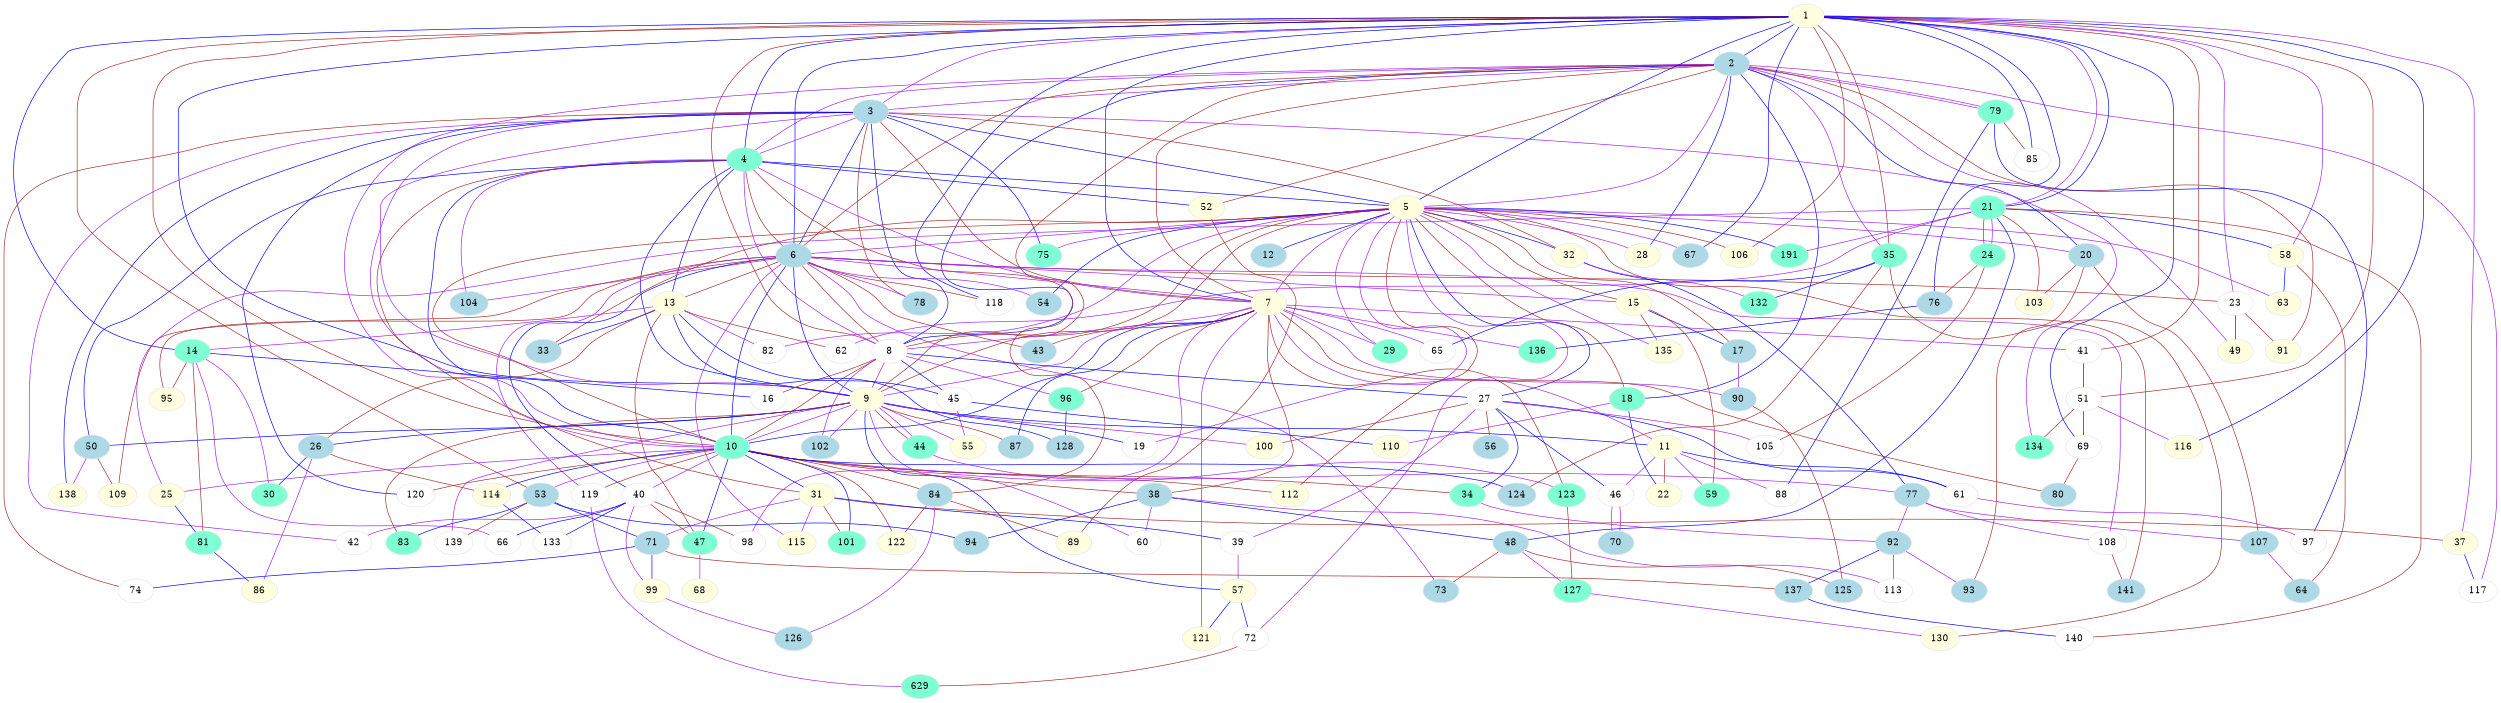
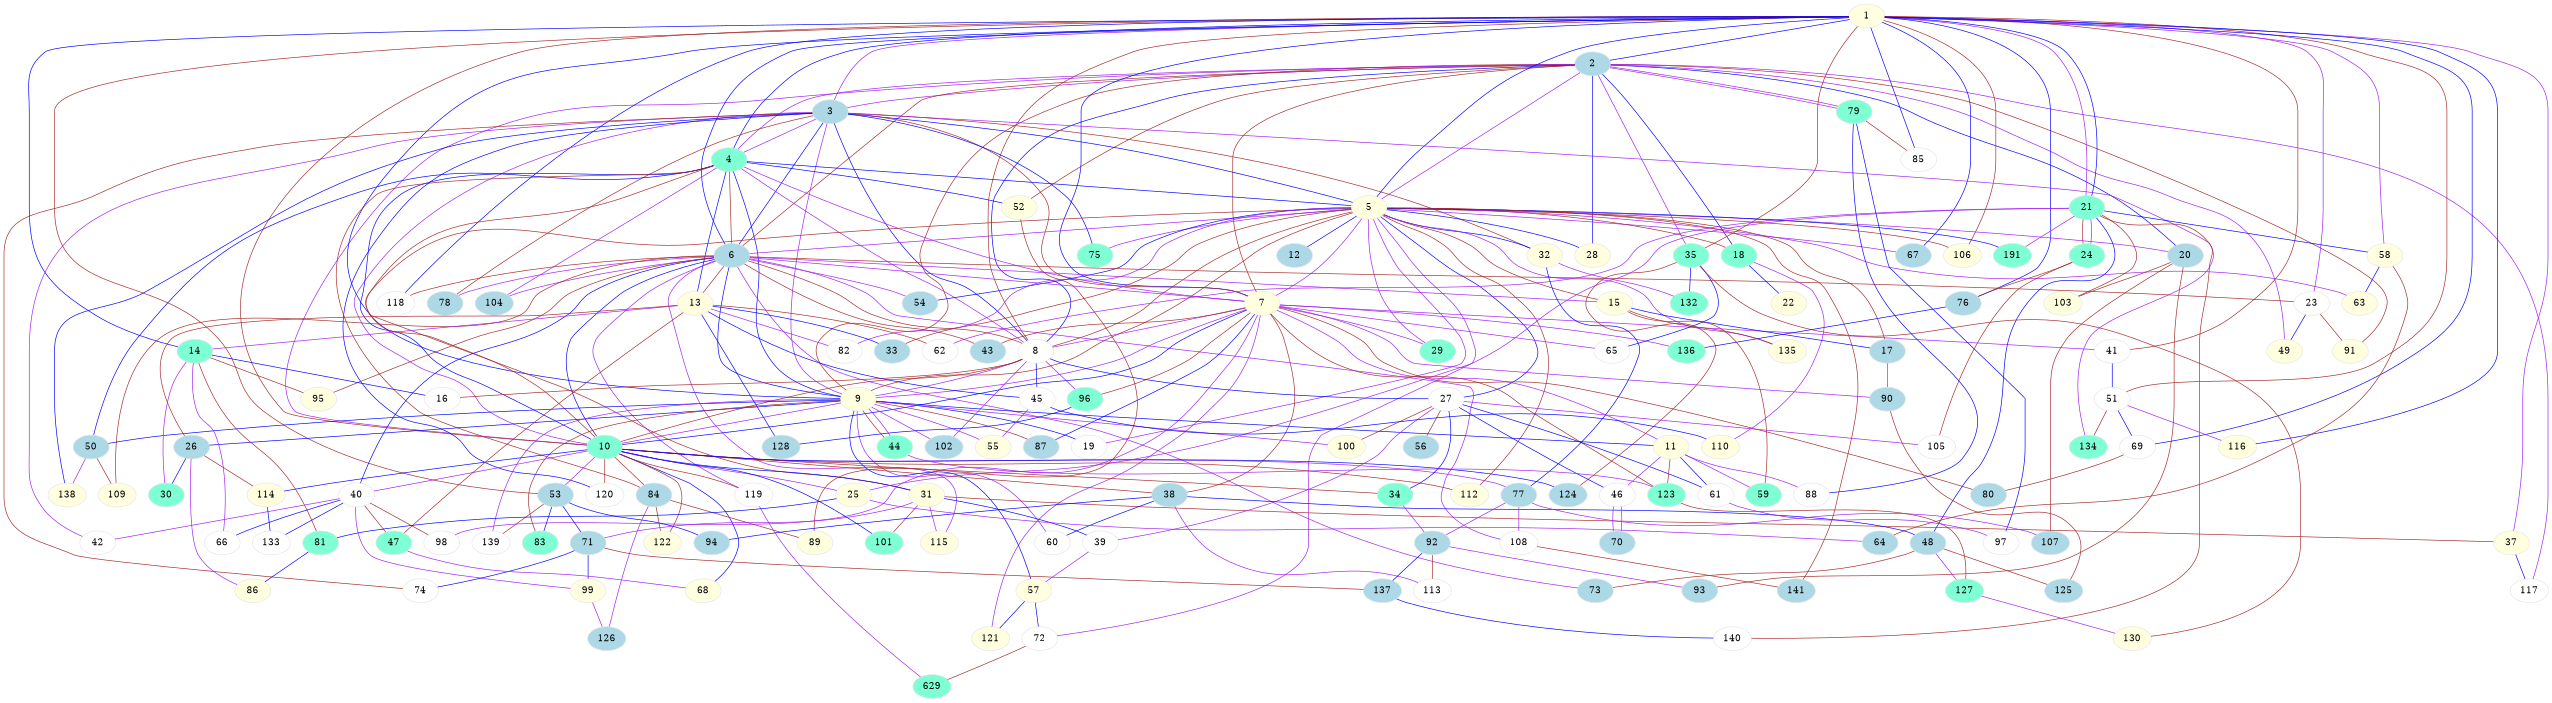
  graph {
    node [color=gray90 fillcolor=lightblue style=filled]
    edge [color=purple]
    2
    1 [fillcolor=lightyellow]
    3
    4 [fillcolor=aquamarine]
    5 [fillcolor=lightyellow]
    6
    7 [fillcolor=lightyellow]
    8 [fillcolor=white]
    9 [fillcolor=lightyellow]
    10 [fillcolor=aquamarine]
    14 [fillcolor=aquamarine]
    21 [fillcolor=aquamarine]
    23 [fillcolor=white]
    35 [fillcolor=aquamarine]
    37 [fillcolor=lightyellow]
    41 [fillcolor=white]
    51 [fillcolor=white]
    53
    58 [fillcolor=lightyellow]
    67
    69 [fillcolor=white]
    76
    85 [fillcolor=white]
    106 [fillcolor=lightyellow]
    116 [fillcolor=lightyellow]
    118 [fillcolor=white]
    18 [fillcolor=aquamarine]
    20
    28 [fillcolor=lightyellow]
    49 [fillcolor=lightyellow]
    52 [fillcolor=lightyellow]
    79 [fillcolor=aquamarine]
    91 [fillcolor=lightyellow]
    117 [fillcolor=white]
    32 [fillcolor=lightyellow]
    42 [fillcolor=white]
    74 [fillcolor=white]
    75 [fillcolor=aquamarine]
    78
    120 [fillcolor=white]
    134 [fillcolor=aquamarine]
    138 [fillcolor=lightyellow]
    13 [fillcolor=lightyellow]
    31 [fillcolor=lightyellow]
    50
    84
    104
    12
    15 [fillcolor=lightyellow]
    17
    19 [fillcolor=white]
    27 [fillcolor=white]
    29 [fillcolor=aquamarine]
    33
    54
    63 [fillcolor=lightyellow]
    72 [fillcolor=white]
    82 [fillcolor=white]
    n59 [fillcolor=aquamarine label=191]
    112 [fillcolor=lightyellow]
    135 [fillcolor=lightyellow]
    141
    40 [fillcolor=white]
    43
    73
    95 [fillcolor=lightyellow]
    108 [fillcolor=white]
    109 [fillcolor=lightyellow]
    115 [fillcolor=lightyellow]
    119 [fillcolor=white]
    11 [fillcolor=lightyellow]
    38
    65 [fillcolor=white]
    80
    87
    90
    96 [fillcolor=aquamarine]
    98 [fillcolor=white]
    121 [fillcolor=lightyellow]
    123 [fillcolor=aquamarine]
    136 [fillcolor=aquamarine]
    16 [fillcolor=white]
    45 [fillcolor=white]
    102
    26
    44 [fillcolor=aquamarine]
    55 [fillcolor=lightyellow]
    57 [fillcolor=lightyellow]
    60 [fillcolor=white]
    83 [fillcolor=aquamarine]
    100 [fillcolor=lightyellow]
    139 [fillcolor=white]
    25 [fillcolor=lightyellow]
    34 [fillcolor=aquamarine]
    68 [fillcolor=lightyellow]
    77
    101 [fillcolor=aquamarine]
    114 [fillcolor=lightyellow]
    122 [fillcolor=lightyellow]
    124
    30 [fillcolor=aquamarine]
    66 [fillcolor=white]
    81 [fillcolor=aquamarine]
    62 [fillcolor=white]
    103 [fillcolor=lightyellow]
    24 [fillcolor=aquamarine]
    48
    140 [fillcolor=white]
    132 [fillcolor=aquamarine]
    130 [fillcolor=lightyellow]
    71
    94
    64
    22 [fillcolor=lightyellow]
    110 [fillcolor=lightyellow]
    93
    107
    89 [fillcolor=lightyellow]
    88 [fillcolor=white]
    97 [fillcolor=white]
    47 [fillcolor=aquamarine]
    128
    39 [fillcolor=white]
    126
    59 [fillcolor=aquamarine]
    56
    46 [fillcolor=white]
    61 [fillcolor=white]
    105 [fillcolor=white]
    n130 [fillcolor=aquamarine label=629]
    99 [fillcolor=lightyellow]
    133 [fillcolor=white]
    113 [fillcolor=white]
    125
    127 [fillcolor=aquamarine]
    86 [fillcolor=lightyellow]
    92
    70
    137
    2 -- 3
    2 -- 4
    2 -- 5
    2 -- 6 [color=brown]
    2 -- 7 [color=brown]
    2 -- 8 [color=blue]
    2 -- 9 [color=brown]
    2 -- 10
    2 -- 35
    2 -- 18 [color=blue]
    2 -- 20 [color=blue]
    2 -- 28 [color=blue]
    2 -- 49
    2 -- 52 [color=brown]
    2 -- 79
    2 -- 79
    2 -- 91 [color=brown]
    2 -- 117
    1 -- 2 [color=blue]
    1 -- 3
    1 -- 4 [color=blue]
    1 -- 5 [color=blue]
    1 -- 6 [color=blue]
    1 -- 7 [color=blue]
    1 -- 8 [color=brown]
    1 -- 9 [color=blue]
    1 -- 10 [color=brown]
    1 -- 14 [color=blue]
    1 -- 21
    1 -- 21 [color=blue]
    1 -- 23
    1 -- 35 [color=brown]
    1 -- 37
    1 -- 41 [color=brown]
    1 -- 51 [color=brown]
    1 -- 53 [color=brown]
    1 -- 58
    1 -- 67 [color=blue]
    1 -- 69 [color=blue]
    1 -- 76 [color=blue]
    1 -- 85 [color=blue]
    1 -- 106 [color=brown]
    1 -- 116 [color=blue]
    1 -- 118 [color=blue]
    3 -- 4
    3 -- 5 [color=blue]
    3 -- 6 [color=blue]
    3 -- 7 [color=brown]
    3 -- 8 [color=blue]
    3 -- 9
    3 -- 10
    3 -- 32 [color=brown]
    3 -- 42
    3 -- 74 [color=brown]
    3 -- 75 [color=blue]
    3 -- 78 [color=brown]
    3 -- 120 [color=blue]
    3 -- 134
    3 -- 138 [color=blue]
    4 -- 5 [color=blue]
    4 -- 6 [color=brown]
    4 -- 7
    4 -- 8
    4 -- 9 [color=blue]
    4 -- 10 [color=blue]
    4 -- 52 [color=blue]
    4 -- 13 [color=blue]
    4 -- 31 [color=brown]
    4 -- 50 [color=blue]
    4 -- 84 [color=brown]
    4 -- 104
    5 -- 6
    5 -- 7
    5 -- 8 [color=brown]
    5 -- 9 [color=brown]
    5 -- 10 [color=brown]
    5 -- 67
    5 -- 106 [color=brown]
    5 -- 18 [color=brown]
    5 -- 20
-   5 -- 28
+   5 -- 28 [color=blue]
    5 -- 32 [color=blue]
    5 -- 75
    5 -- 12 [color=blue]
    5 -- 15 [color=brown]
    5 -- 17 [color=brown]
    5 -- 19
    5 -- 27 [color=blue]
    5 -- 29
    5 -- 33 [color=brown]
    5 -- 54 [color=blue]
    5 -- 63
    5 -- 72
    5 -- 82
    5 -- n59 [color=blue]
    5 -- 112 [color=brown]
    5 -- 135
    5 -- 141 [color=brown]
    6 -- 7
    6 -- 8 [color=brown]
    6 -- 9 [color=blue]
    6 -- 10 [color=blue]
    6 -- 23 [color=brown]
    6 -- 118 [color=brown]
    6 -- 78
    6 -- 13 [color=brown]
    6 -- 104
    6 -- 15
    6 -- 54
    6 -- 40 [color=blue]
    6 -- 43 [color=brown]
    6 -- 73
    6 -- 95 [color=brown]
    6 -- 108
    6 -- 109 [color=brown]
    6 -- 115
    6 -- 119
    7 -- 8
    7 -- 9
    7 -- 10 [color=blue]
    7 -- 41
    7 -- 29
    7 -- 43 [color=brown]
    7 -- 11
    7 -- 38 [color=brown]
    7 -- 65
    7 -- 80 [color=brown]
    7 -- 87 [color=blue]
    7 -- 90
    7 -- 96 [color=brown]
    7 -- 98
    7 -- 121
    7 -- 123 [color=brown]
    7 -- 136
    8 -- 9
    8 -- 10 [color=brown]
    8 -- 27 [color=blue]
    8 -- 96
    8 -- 16 [color=brown]
    8 -- 45 [color=blue]
    8 -- 102
    9 -- 10
    9 -- 50 [color=blue]
    9 -- 19 [color=blue]
    9 -- 11 [color=blue]
    9 -- 87 [color=brown]
    9 -- 102
    9 -- 26 [color=blue]
    9 -- 44 [color=brown]
    9 -- 44
    9 -- 55
    9 -- 57 [color=blue]
    9 -- 60
    9 -- 83 [color=brown]
    9 -- 100
    9 -- 139
    10 -- 53
    10 -- 120 [color=brown]
    10 -- 31 [color=blue]
    10 -- 84 [color=brown]
    10 -- 112 [color=brown]
    10 -- 40
    10 -- 119 [color=brown]
    10 -- 38 [color=brown]
    10 -- 25
    10 -- 34 [color=brown]
-   10 -- 47 [color=blue]
+   10 -- 68 [color=blue]
    10 -- 77
    10 -- 101 [color=blue]
    10 -- 114 [color=blue]
    10 -- 122 [color=brown]
    10 -- 124 [color=blue]
    14 -- 95 [color=brown]
    14 -- 16 [color=blue]
    14 -- 30
    14 -- 66
    14 -- 81 [color=brown]
    21 -- 58 [color=blue]
    21 -- n59
    21 -- 25
    21 -- 62
    21 -- 103 [color=brown]
    21 -- 24 [color=brown]
    21 -- 24
    21 -- 48 [color=blue]
    21 -- 140 [color=brown]
    23 -- 49 [color=blue]
    23 -- 91 [color=brown]
    35 -- 65 [color=blue]
    35 -- 124 [color=brown]
    35 -- 132 [color=blue]
    35 -- 130 [color=brown]
    37 -- 117 [color=blue]
    41 -- 51 [color=blue]
    51 -- 69 [color=blue]
    51 -- 116
    51 -- 134 [color=brown]
    53 -- 83 [color=blue]
    53 -- 139 [color=brown]
    53 -- 71 [color=blue]
    53 -- 94 [color=blue]
    58 -- 63 [color=blue]
    58 -- 64 [color=brown]
    69 -- 80 [color=brown]
    76 -- 136 [color=blue]
    18 -- 22 [color=blue]
    18 -- 110
    20 -- 103 [color=brown]
    20 -- 93 [color=brown]
    20 -- 107 [color=brown]
    52 -- 89 [color=brown]
    79 -- 85 [color=brown]
    79 -- 88 [color=blue]
    79 -- 97 [color=blue]
    32 -- 77 [color=blue]
    32 -- 132
    13 -- 14
    13 -- 33 [color=blue]
    13 -- 82
    13 -- 45 [color=blue]
    13 -- 26 [color=brown]
    13 -- 62 [color=brown]
    13 -- 47 [color=brown]
    13 -- 128 [color=blue]
    31 -- 37 [color=brown]
    31 -- 115
    31 -- 101 [color=brown]
    31 -- 71
    31 -- 39 [color=blue]
    50 -- 138
    50 -- 109 [color=brown]
    84 -- 122 [color=brown]
    84 -- 89 [color=brown]
    84 -- 126
    15 -- 17 [color=blue]
    15 -- 135 [color=brown]
    15 -- 59 [color=brown]
    17 -- 90
    27 -- 100 [color=brown]
    27 -- 34 [color=blue]
    27 -- 39
    27 -- 56 [color=brown]
    27 -- 46 [color=blue]
    27 -- 61 [color=blue]
    27 -- 105
    72 -- n130 [color=brown]
    40 -- 42
    40 -- 98 [color=brown]
    40 -- 66 [color=blue]
    40 -- 47 [color=brown]
    40 -- 99
    40 -- 133 [color=blue]
    108 -- 141 [color=brown]
    119 -- n130
-   11 -- 22 [color=brown]
+   11 -- 123 [color=brown]
    11 -- 88
    11 -- 59
    11 -- 46
    11 -- 61 [color=blue]
-   38 -- 60
+   38 -- 60 [color=blue]
    38 -- 48 [color=blue]
    38 -- 94 [color=blue]
    38 -- 113
    90 -- 125 [color=brown]
    96 -- 128 [color=blue]
    123 -- 127 [color=brown]
    45 -- 55
    45 -- 110 [color=blue]
    26 -- 114 [color=brown]
    26 -- 30 [color=blue]
    26 -- 86
    44 -- 123
    57 -- 72 [color=blue]
    57 -- 121 [color=blue]
    25 -- 81 [color=blue]
-   107 -- 64
+   25 -- 64
    34 -- 92
    77 -- 108
    77 -- 107
    77 -- 92
    114 -- 133 [color=blue]
    81 -- 86 [color=blue]
    24 -- 76 [color=brown]
    24 -- 105 [color=brown]
    48 -- 73 [color=brown]
    48 -- 125 [color=brown]
    48 -- 127
    71 -- 74 [color=blue]
    71 -- 99 [color=blue]
    71 -- 137 [color=brown]
    47 -- 68
    39 -- 57
    46 -- 70
    46 -- 70
    61 -- 97
    99 -- 126
    127 -- 130
    92 -- 93
    92 -- 113 [color=brown]
    92 -- 137 [color=blue]
    137 -- 140 [color=blue]
  }
